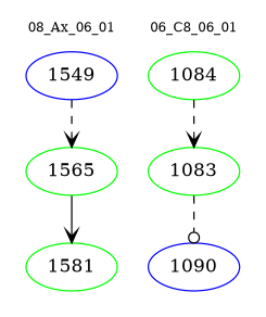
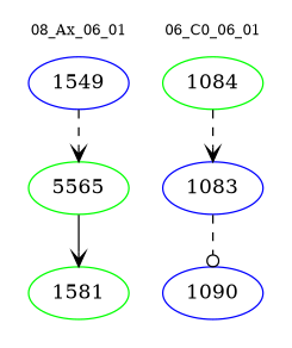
  digraph {
    node [color=green]
    edge [arrowhead=vee color=black style=dashed]
-   n1 [label=1565]
+   n1 [label=5565]
    n2 [color=blue label=1549]
    n3 [label=1581]
-   n4 [label=1083]
+   n4 [color=blue label=1083]
    n5 [color=blue label=1090]
    n6 [label=1084]
    subgraph cluster_1 {
      color=white
      fontsize=10
      label="08_Ax_06_01"
      n1
      n2
      n3
    }
    subgraph cluster_2 {
      color=white
      fontsize=10
-     label="06_C8_06_01"
+     label="06_C0_06_01"
      n4
      n5
      n6
    }
    n1 -> n3 [style=solid]
    n2 -> n1
    n4 -> n5 [arrowhead=odot]
    n6 -> n4
  }
